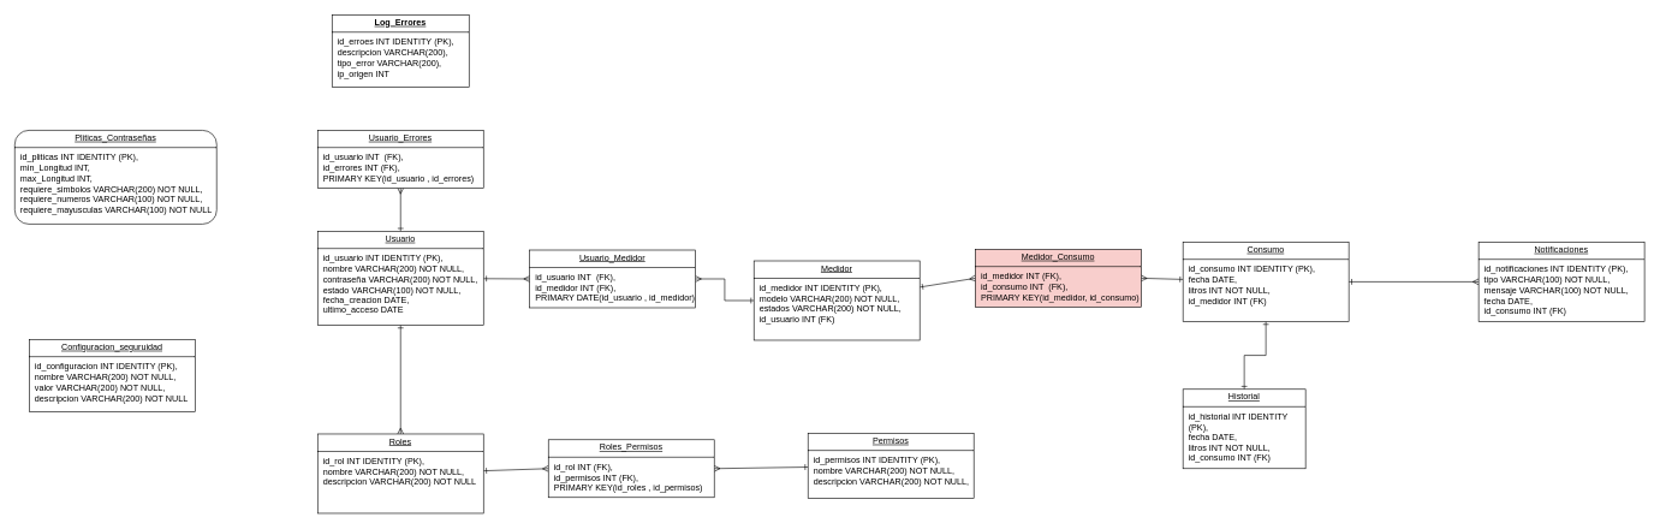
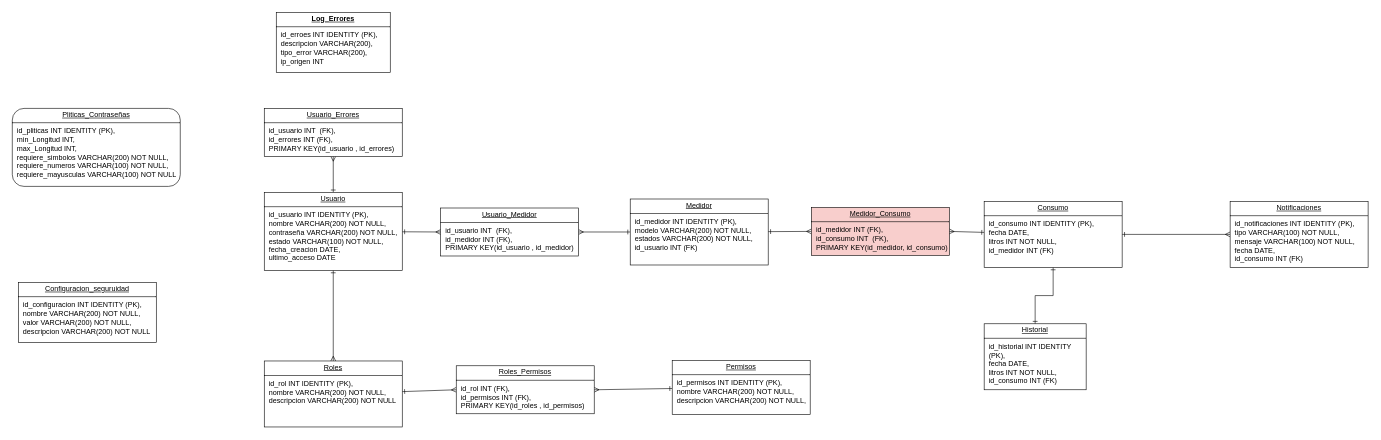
  <mxCell id="0" />
  <mxCell id="1" parent="0" />
  <mxCell id="2" value="&lt;p style=&quot;margin:0px;margin-top:4px;text-align:center;text-decoration:underline;&quot;&gt;&lt;b&gt;Log_Errores&lt;/b&gt;&lt;/p&gt;&lt;hr size=&quot;1&quot; style=&quot;border-style:solid;&quot;&gt;&lt;p style=&quot;margin:0px;margin-left:8px;&quot;&gt;id_erroes INT&amp;nbsp;&lt;span style=&quot;background-color: transparent; color: light-dark(rgb(0, 0, 0), rgb(255, 255, 255));&quot;&gt;IDENTITY&lt;/span&gt;&lt;span style=&quot;background-color: transparent; color: light-dark(rgb(0, 0, 0), rgb(255, 255, 255));&quot;&gt;&amp;nbsp;(PK),&lt;/span&gt;&lt;/p&gt;&lt;p style=&quot;margin:0px;margin-left:8px;&quot;&gt;descripcion VARCHAR(200),&lt;/p&gt;&lt;p style=&quot;margin:0px;margin-left:8px;&quot;&gt;tipo_error VARCHAR(200),&lt;/p&gt;&lt;p style=&quot;margin:0px;margin-left:8px;&quot;&gt;ip_origen INT&lt;/p&gt;" style="verticalAlign=top;align=left;overflow=fill;html=1;whiteSpace=wrap;" vertex="1" parent="1"><mxGeometry x="460" y="20" width="190" height="100" as="geometry" /></mxCell>
  <mxCell id="3" style="edgeStyle=orthogonalEdgeStyle;rounded=0;orthogonalLoop=1;jettySize=auto;html=1;entryX=0.5;entryY=0;entryDx=0;entryDy=0;endArrow=ERmany;endFill=0;startArrow=ERone;startFill=0;" edge="1" parent="1" source="6" target="8"><mxGeometry relative="1" as="geometry" /></mxCell>
  <mxCell id="4" style="edgeStyle=orthogonalEdgeStyle;rounded=0;orthogonalLoop=1;jettySize=auto;html=1;entryX=0.5;entryY=1;entryDx=0;entryDy=0;endArrow=ERmany;endFill=0;startArrow=ERone;startFill=0;" edge="1" parent="1" source="6" target="23"><mxGeometry relative="1" as="geometry" /></mxCell>
  <mxCell id="5" style="rounded=0;orthogonalLoop=1;jettySize=auto;html=1;entryX=0;entryY=0.5;entryDx=0;entryDy=0;endArrow=ERmany;endFill=0;startArrow=ERone;startFill=0;" edge="1" parent="1" source="6" target="21"><mxGeometry relative="1" as="geometry" /></mxCell>
  <mxCell id="6" value="&lt;p style=&quot;margin:0px;margin-top:4px;text-align:center;text-decoration:underline;&quot;&gt;Usuario&lt;/p&gt;&lt;hr size=&quot;1&quot; style=&quot;border-style:solid;&quot;&gt;&lt;p style=&quot;margin:0px;margin-left:8px;&quot;&gt;id_usuario INT IDENTITY (PK),&lt;/p&gt;&lt;p style=&quot;margin:0px;margin-left:8px;&quot;&gt;nombre VARCHAR(200) NOT NULL,&lt;/p&gt;&lt;p style=&quot;margin:0px;margin-left:8px;&quot;&gt;contraseña VARCHAR(200)&amp;nbsp;&lt;span style=&quot;background-color: transparent; color: light-dark(rgb(0, 0, 0), rgb(255, 255, 255));&quot;&gt;NOT NULL&lt;/span&gt;&lt;span style=&quot;background-color: transparent; color: light-dark(rgb(0, 0, 0), rgb(255, 255, 255));&quot;&gt;,&lt;/span&gt;&lt;/p&gt;&lt;p style=&quot;margin:0px;margin-left:8px;&quot;&gt;estado&amp;nbsp;&lt;span style=&quot;background-color: transparent; color: light-dark(rgb(0, 0, 0), rgb(255, 255, 255));&quot;&gt;VARCHAR(100)&amp;nbsp;&lt;/span&gt;&lt;span style=&quot;background-color: transparent; color: light-dark(rgb(0, 0, 0), rgb(255, 255, 255));&quot;&gt;NOT NULL&lt;/span&gt;&lt;span style=&quot;background-color: transparent; color: light-dark(rgb(0, 0, 0), rgb(255, 255, 255));&quot;&gt;,&lt;/span&gt;&lt;/p&gt;&lt;p style=&quot;margin:0px;margin-left:8px;&quot;&gt;fecha_creacion DATE,&lt;/p&gt;&lt;p style=&quot;margin:0px;margin-left:8px;&quot;&gt;ultimo_acceso&amp;nbsp;&lt;span style=&quot;background-color: transparent; color: light-dark(rgb(0, 0, 0), rgb(255, 255, 255));&quot;&gt;DATE&lt;/span&gt;&lt;/p&gt;" style="verticalAlign=top;align=left;overflow=fill;html=1;whiteSpace=wrap;" vertex="1" parent="1"><mxGeometry x="440" y="320" width="230" height="130" as="geometry" /></mxCell>
  <mxCell id="7" style="rounded=0;orthogonalLoop=1;jettySize=auto;html=1;entryX=0;entryY=0.5;entryDx=0;entryDy=0;endArrow=ERmany;endFill=0;startArrow=ERone;startFill=0;" edge="1" parent="1" source="8" target="20"><mxGeometry relative="1" as="geometry" /></mxCell>
  <mxCell id="8" value="&lt;p style=&quot;margin:0px;margin-top:4px;text-align:center;text-decoration:underline;&quot;&gt;Roles&lt;/p&gt;&lt;hr size=&quot;1&quot; style=&quot;border-style:solid;&quot;&gt;&lt;p style=&quot;margin:0px;margin-left:8px;&quot;&gt;id_rol INT IDENTITY (PK),&lt;/p&gt;&lt;p style=&quot;margin:0px;margin-left:8px;&quot;&gt;nombre VARCHAR(200) NOT NULL,&lt;/p&gt;&lt;p style=&quot;margin:0px;margin-left:8px;&quot;&gt;descripcion VARCHAR(200)&amp;nbsp;&lt;span style=&quot;background-color: transparent; color: light-dark(rgb(0, 0, 0), rgb(255, 255, 255));&quot;&gt;NOT NULL&lt;/span&gt;&lt;/p&gt;" style="verticalAlign=top;align=left;overflow=fill;html=1;whiteSpace=wrap;" vertex="1" parent="1"><mxGeometry x="440" y="601" width="230" height="110" as="geometry" /></mxCell>
  <mxCell id="9" style="edgeStyle=orthogonalEdgeStyle;rounded=0;orthogonalLoop=1;jettySize=auto;html=1;entryX=1;entryY=0.5;entryDx=0;entryDy=0;endArrow=ERmany;endFill=0;startArrow=ERone;startFill=0;" edge="1" parent="1" source="11" target="21"><mxGeometry relative="1" as="geometry" /></mxCell>
  <mxCell id="10" style="rounded=0;orthogonalLoop=1;jettySize=auto;html=1;entryX=0;entryY=0.5;entryDx=0;entryDy=0;startArrow=ERone;startFill=0;endArrow=ERmany;endFill=0;" edge="1" parent="1" source="11" target="22"><mxGeometry relative="1" as="geometry" /></mxCell>
- <mxCell id="11" value="&lt;p style=&quot;margin:0px;margin-top:4px;text-align:center;text-decoration:underline;&quot;&gt;Medidor&lt;/p&gt;&lt;hr size=&quot;1&quot; style=&quot;border-style:solid;&quot;&gt;&lt;p style=&quot;margin:0px;margin-left:8px;&quot;&gt;id_medidor INT IDENTITY (PK),&lt;/p&gt;&lt;p style=&quot;margin:0px;margin-left:8px;&quot;&gt;modelo VARCHAR(200) NOT NULL,&lt;/p&gt;&lt;p style=&quot;margin:0px;margin-left:8px;&quot;&gt;estados VARCHAR(200)&amp;nbsp;&lt;span style=&quot;background-color: transparent; color: light-dark(rgb(0, 0, 0), rgb(255, 255, 255));&quot;&gt;NOT NULL,&lt;/span&gt;&lt;/p&gt;&lt;p style=&quot;margin:0px;margin-left:8px;&quot;&gt;&lt;span style=&quot;background-color: transparent; color: light-dark(rgb(0, 0, 0), rgb(255, 255, 255));&quot;&gt;id_usuario INT (FK)&lt;/span&gt;&lt;/p&gt;" style="verticalAlign=top;align=left;overflow=fill;html=1;whiteSpace=wrap;" vertex="1" parent="1"><mxGeometry x="1045" y="361" width="230" height="110" as="geometry" /></mxCell>
+ <mxCell id="11" value="&lt;p style=&quot;margin:0px;margin-top:4px;text-align:center;text-decoration:underline;&quot;&gt;Medidor&lt;/p&gt;&lt;hr size=&quot;1&quot; style=&quot;border-style:solid;&quot;&gt;&lt;p style=&quot;margin:0px;margin-left:8px;&quot;&gt;id_medidor INT IDENTITY (PK),&lt;/p&gt;&lt;p style=&quot;margin:0px;margin-left:8px;&quot;&gt;modelo VARCHAR(200) NOT NULL,&lt;/p&gt;&lt;p style=&quot;margin:0px;margin-left:8px;&quot;&gt;estados VARCHAR(200)&amp;nbsp;&lt;span style=&quot;background-color: transparent; color: light-dark(rgb(0, 0, 0), rgb(255, 255, 255));&quot;&gt;NOT NULL,&lt;/span&gt;&lt;/p&gt;&lt;p style=&quot;margin:0px;margin-left:8px;&quot;&gt;&lt;span style=&quot;background-color: transparent; color: light-dark(rgb(0, 0, 0), rgb(255, 255, 255));&quot;&gt;id_usuario INT (FK)&lt;/span&gt;&lt;/p&gt;" style="verticalAlign=top;align=left;overflow=fill;html=1;whiteSpace=wrap;" vertex="1" parent="1"><mxGeometry x="1050" y="331" width="230" height="110" as="geometry" /></mxCell>
  <mxCell id="12" style="rounded=0;orthogonalLoop=1;jettySize=auto;html=1;entryX=1;entryY=0.5;entryDx=0;entryDy=0;startArrow=ERone;startFill=0;endArrow=ERmany;endFill=0;" edge="1" parent="1" source="13" target="20"><mxGeometry relative="1" as="geometry" /></mxCell>
  <mxCell id="13" value="&lt;p style=&quot;margin:0px;margin-top:4px;text-align:center;text-decoration:underline;&quot;&gt;Permisos&lt;/p&gt;&lt;hr size=&quot;1&quot; style=&quot;border-style:solid;&quot;&gt;&lt;p style=&quot;margin:0px;margin-left:8px;&quot;&gt;id_permisos INT IDENTITY (PK),&lt;/p&gt;&lt;p style=&quot;margin:0px;margin-left:8px;&quot;&gt;nombre VARCHAR(200) NOT NULL,&lt;/p&gt;&lt;p style=&quot;margin:0px;margin-left:8px;&quot;&gt;descripcion VARCHAR(200)&amp;nbsp;&lt;span style=&quot;background-color: transparent; color: light-dark(rgb(0, 0, 0), rgb(255, 255, 255));&quot;&gt;NOT NULL,&lt;/span&gt;&lt;/p&gt;" style="verticalAlign=top;align=left;overflow=fill;html=1;whiteSpace=wrap;" vertex="1" parent="1"><mxGeometry x="1120" y="600" width="230" height="90" as="geometry" /></mxCell>
  <mxCell id="14" style="edgeStyle=orthogonalEdgeStyle;rounded=0;orthogonalLoop=1;jettySize=auto;html=1;entryX=0.5;entryY=0;entryDx=0;entryDy=0;startArrow=ERone;startFill=0;endArrow=ERone;endFill=0;" edge="1" parent="1" source="17" target="19"><mxGeometry relative="1" as="geometry" /></mxCell>
  <mxCell id="15" style="edgeStyle=orthogonalEdgeStyle;rounded=0;orthogonalLoop=1;jettySize=auto;html=1;entryX=0;entryY=0.5;entryDx=0;entryDy=0;endArrow=ERmany;endFill=0;startArrow=ERone;startFill=0;" edge="1" parent="1" source="17" target="18"><mxGeometry relative="1" as="geometry" /></mxCell>
  <mxCell id="16" style="rounded=0;orthogonalLoop=1;jettySize=auto;html=1;entryX=1;entryY=0.5;entryDx=0;entryDy=0;endArrow=ERmany;endFill=0;startArrow=ERone;startFill=0;" edge="1" parent="1" source="17" target="22"><mxGeometry relative="1" as="geometry" /></mxCell>
  <mxCell id="17" value="&lt;p style=&quot;margin:0px;margin-top:4px;text-align:center;text-decoration:underline;&quot;&gt;Consumo&lt;/p&gt;&lt;hr size=&quot;1&quot; style=&quot;border-style:solid;&quot;&gt;&lt;p style=&quot;margin:0px;margin-left:8px;&quot;&gt;id_consumo INT IDENTITY (PK),&lt;/p&gt;&lt;p style=&quot;margin:0px;margin-left:8px;&quot;&gt;fecha DATE,&lt;/p&gt;&lt;p style=&quot;margin:0px;margin-left:8px;&quot;&gt;litros INT NOT NULL&lt;span style=&quot;background-color: transparent; color: light-dark(rgb(0, 0, 0), rgb(255, 255, 255));&quot;&gt;,&lt;/span&gt;&lt;/p&gt;&lt;p style=&quot;margin:0px;margin-left:8px;&quot;&gt;&lt;span style=&quot;background-color: transparent; color: light-dark(rgb(0, 0, 0), rgb(255, 255, 255));&quot;&gt;id_medidor INT (FK)&lt;/span&gt;&lt;/p&gt;" style="verticalAlign=top;align=left;overflow=fill;html=1;whiteSpace=wrap;" vertex="1" parent="1"><mxGeometry x="1640" y="335" width="230" height="110" as="geometry" /></mxCell>
  <mxCell id="18" value="&lt;p style=&quot;margin:0px;margin-top:4px;text-align:center;text-decoration:underline;&quot;&gt;Notificaciones&lt;/p&gt;&lt;hr size=&quot;1&quot; style=&quot;border-style:solid;&quot;&gt;&lt;p style=&quot;margin:0px;margin-left:8px;&quot;&gt;id_notificaciones INT IDENTITY (PK),&lt;/p&gt;&lt;p style=&quot;margin:0px;margin-left:8px;&quot;&gt;tipo VARCHAR(100) NOT NULL,&lt;/p&gt;&lt;p style=&quot;margin:0px;margin-left:8px;&quot;&gt;mensaje&amp;nbsp;&lt;span style=&quot;background-color: transparent; color: light-dark(rgb(0, 0, 0), rgb(255, 255, 255));&quot;&gt;VARCHAR(100) NOT NULL,&lt;/span&gt;&lt;/p&gt;&lt;p style=&quot;margin:0px;margin-left:8px;&quot;&gt;&lt;span style=&quot;background-color: transparent; color: light-dark(rgb(0, 0, 0), rgb(255, 255, 255));&quot;&gt;fecha DATE,&lt;/span&gt;&lt;/p&gt;&lt;p style=&quot;margin:0px;margin-left:8px;&quot;&gt;&lt;span style=&quot;background-color: transparent; color: light-dark(rgb(0, 0, 0), rgb(255, 255, 255));&quot;&gt;id_consumo INT (FK)&lt;/span&gt;&lt;/p&gt;" style="verticalAlign=top;align=left;overflow=fill;html=1;whiteSpace=wrap;" vertex="1" parent="1"><mxGeometry x="2050" y="335" width="230" height="110" as="geometry" /></mxCell>
  <mxCell id="19" value="&lt;p style=&quot;margin:0px;margin-top:4px;text-align:center;text-decoration:underline;&quot;&gt;Historial&lt;/p&gt;&lt;hr size=&quot;1&quot; style=&quot;border-style:solid;&quot;&gt;&lt;p style=&quot;margin:0px;margin-left:8px;&quot;&gt;id_historial INT IDENTITY (PK),&lt;/p&gt;&lt;p style=&quot;margin:0px;margin-left:8px;&quot;&gt;fecha DATE,&lt;/p&gt;&lt;p style=&quot;margin:0px;margin-left:8px;&quot;&gt;litros INT NOT NULL&lt;span style=&quot;background-color: transparent; color: light-dark(rgb(0, 0, 0), rgb(255, 255, 255));&quot;&gt;,&lt;/span&gt;&lt;/p&gt;&lt;p style=&quot;margin:0px;margin-left:8px;&quot;&gt;&lt;span style=&quot;background-color: transparent; color: light-dark(rgb(0, 0, 0), rgb(255, 255, 255));&quot;&gt;id_consumo INT (FK)&lt;/span&gt;&lt;/p&gt;" style="verticalAlign=top;align=left;overflow=fill;html=1;whiteSpace=wrap;" vertex="1" parent="1"><mxGeometry x="1640" y="539" width="170" height="110" as="geometry" /></mxCell>
  <mxCell id="20" value="&lt;p style=&quot;margin:0px;margin-top:4px;text-align:center;text-decoration:underline;&quot;&gt;Roles_Permisos&lt;/p&gt;&lt;hr size=&quot;1&quot; style=&quot;border-style:solid;&quot;&gt;&lt;p style=&quot;margin:0px;margin-left:8px;&quot;&gt;id_rol INT (FK),&lt;/p&gt;&lt;p style=&quot;margin:0px;margin-left:8px;&quot;&gt;&lt;span style=&quot;background-color: transparent; color: light-dark(rgb(0, 0, 0), rgb(255, 255, 255));&quot;&gt;id_permisos&amp;nbsp;&lt;/span&gt;INT (FK),&lt;/p&gt;&lt;p style=&quot;margin:0px;margin-left:8px;&quot;&gt;PRIMARY KEY(id_roles , id_permisos)&lt;/p&gt;" style="verticalAlign=top;align=left;overflow=fill;html=1;whiteSpace=wrap;" vertex="1" parent="1"><mxGeometry x="760" y="609" width="230" height="80" as="geometry" /></mxCell>
- <mxCell id="21" value="&lt;p style=&quot;margin:0px;margin-top:4px;text-align:center;text-decoration:underline;&quot;&gt;Usuario_Medidor&lt;/p&gt;&lt;hr size=&quot;1&quot; style=&quot;border-style:solid;&quot;&gt;&lt;p style=&quot;margin:0px;margin-left:8px;&quot;&gt;id_usuario INT&amp;nbsp; (FK),&lt;/p&gt;&lt;p style=&quot;margin:0px;margin-left:8px;&quot;&gt;&lt;span style=&quot;background-color: transparent; color: light-dark(rgb(0, 0, 0), rgb(255, 255, 255));&quot;&gt;id_medidor&lt;/span&gt;&lt;span style=&quot;background-color: transparent; color: light-dark(rgb(0, 0, 0), rgb(255, 255, 255));&quot;&gt;&amp;nbsp;&lt;/span&gt;INT (FK),&lt;/p&gt;&lt;p style=&quot;margin:0px;margin-left:8px;&quot;&gt;PRIMARY DATE(id_usuario , id_medidor)&lt;/p&gt;" style="verticalAlign=top;align=left;overflow=fill;html=1;whiteSpace=wrap;" vertex="1" parent="1"><mxGeometry x="734" y="346" width="230" height="80" as="geometry" /></mxCell>
+ <mxCell id="21" value="&lt;p style=&quot;margin:0px;margin-top:4px;text-align:center;text-decoration:underline;&quot;&gt;Usuario_Medidor&lt;/p&gt;&lt;hr size=&quot;1&quot; style=&quot;border-style:solid;&quot;&gt;&lt;p style=&quot;margin:0px;margin-left:8px;&quot;&gt;id_usuario INT&amp;nbsp; (FK),&lt;/p&gt;&lt;p style=&quot;margin:0px;margin-left:8px;&quot;&gt;&lt;span style=&quot;background-color: transparent; color: light-dark(rgb(0, 0, 0), rgb(255, 255, 255));&quot;&gt;id_medidor&lt;/span&gt;&lt;span style=&quot;background-color: transparent; color: light-dark(rgb(0, 0, 0), rgb(255, 255, 255));&quot;&gt;&amp;nbsp;&lt;/span&gt;INT (FK),&lt;/p&gt;&lt;p style=&quot;margin:0px;margin-left:8px;&quot;&gt;PRIMARY KEY(id_usuario , id_medidor)&lt;/p&gt;" style="verticalAlign=top;align=left;overflow=fill;html=1;whiteSpace=wrap;" vertex="1" parent="1"><mxGeometry x="734" y="346" width="230" height="80" as="geometry" /></mxCell>
  <mxCell id="22" value="&lt;p style=&quot;margin:0px;margin-top:4px;text-align:center;text-decoration:underline;&quot;&gt;Medidor_Consumo&lt;/p&gt;&lt;hr size=&quot;1&quot; style=&quot;border-style:solid;&quot;&gt;&lt;p style=&quot;margin:0px;margin-left:8px;&quot;&gt;&lt;span style=&quot;background-color: transparent; color: light-dark(rgb(0, 0, 0), rgb(255, 255, 255));&quot;&gt;id_medidor&lt;/span&gt;&lt;span style=&quot;background-color: transparent; color: light-dark(rgb(0, 0, 0), rgb(255, 255, 255));&quot;&gt;&amp;nbsp;&lt;/span&gt;&lt;span style=&quot;background-color: transparent; color: light-dark(rgb(0, 0, 0), rgb(255, 255, 255));&quot;&gt;INT (FK),&lt;/span&gt;&lt;/p&gt;&lt;p style=&quot;margin:0px;margin-left:8px;&quot;&gt;&lt;span style=&quot;color: light-dark(rgb(0, 0, 0), rgb(255, 255, 255)); background-color: transparent;&quot;&gt;id_consumo&lt;/span&gt;&amp;nbsp;INT&amp;nbsp; (FK),&lt;/p&gt;&lt;p style=&quot;margin:0px;margin-left:8px;&quot;&gt;PRIMARY KEY(id_medidor, id_consumo)&lt;/p&gt;" style="verticalAlign=top;align=left;overflow=fill;html=1;whiteSpace=wrap;fillColor=#f8cecc;" vertex="1" parent="1"><mxGeometry x="1352" y="345" width="230" height="80" as="geometry" /></mxCell>
  <mxCell id="23" value="&lt;p style=&quot;margin:0px;margin-top:4px;text-align:center;text-decoration:underline;&quot;&gt;Usuario_Errores&lt;/p&gt;&lt;hr size=&quot;1&quot; style=&quot;border-style:solid;&quot;&gt;&lt;p style=&quot;margin:0px;margin-left:8px;&quot;&gt;id_usuario INT&amp;nbsp; (FK),&lt;/p&gt;&lt;p style=&quot;margin:0px;margin-left:8px;&quot;&gt;&lt;span style=&quot;background-color: transparent; color: light-dark(rgb(0, 0, 0), rgb(255, 255, 255));&quot;&gt;id_errores&amp;nbsp;&lt;/span&gt;INT (FK),&lt;/p&gt;&lt;p style=&quot;margin:0px;margin-left:8px;&quot;&gt;PRIMARY KEY(id_usuario ,&amp;nbsp;&lt;span style=&quot;background-color: transparent; color: light-dark(rgb(0, 0, 0), rgb(255, 255, 255));&quot;&gt;id_errores&lt;/span&gt;&lt;span style=&quot;background-color: transparent; color: light-dark(rgb(0, 0, 0), rgb(255, 255, 255));&quot;&gt;)&lt;/span&gt;&lt;/p&gt;" style="verticalAlign=top;align=left;overflow=fill;html=1;whiteSpace=wrap;" vertex="1" parent="1"><mxGeometry x="440" y="180" width="230" height="80" as="geometry" /></mxCell>
  <mxCell id="24" value="&lt;p style=&quot;margin:0px;margin-top:4px;text-align:center;text-decoration:underline;&quot;&gt;Pliticas_Contraseñas&lt;/p&gt;&lt;hr size=&quot;1&quot; style=&quot;border-style:solid;&quot;&gt;&lt;p style=&quot;margin:0px;margin-left:8px;&quot;&gt;id_pliticas INT IDENTITY (PK),&lt;/p&gt;&lt;p style=&quot;margin:0px;margin-left:8px;&quot;&gt;min_Longitud INT,&lt;/p&gt;&lt;p style=&quot;margin:0px;margin-left:8px;&quot;&gt;max_Longitud INT,&lt;/p&gt;&lt;p style=&quot;margin:0px;margin-left:8px;&quot;&gt;requiere_simbolos VARCHAR(200)&amp;nbsp;&lt;span style=&quot;background-color: transparent; color: light-dark(rgb(0, 0, 0), rgb(255, 255, 255));&quot;&gt;NOT NULL&lt;/span&gt;&lt;span style=&quot;background-color: transparent; color: light-dark(rgb(0, 0, 0), rgb(255, 255, 255));&quot;&gt;,&lt;/span&gt;&lt;/p&gt;&lt;p style=&quot;margin:0px;margin-left:8px;&quot;&gt;&lt;span style=&quot;background-color: transparent; color: light-dark(rgb(0, 0, 0), rgb(255, 255, 255));&quot;&gt;requiere_numeros&amp;nbsp;&lt;/span&gt;&lt;span style=&quot;background-color: transparent; color: light-dark(rgb(0, 0, 0), rgb(255, 255, 255));&quot;&gt;VARCHAR(100)&amp;nbsp;&lt;/span&gt;&lt;span style=&quot;background-color: transparent; color: light-dark(rgb(0, 0, 0), rgb(255, 255, 255));&quot;&gt;NOT NULL&lt;/span&gt;&lt;span style=&quot;background-color: transparent; color: light-dark(rgb(0, 0, 0), rgb(255, 255, 255));&quot;&gt;,&lt;/span&gt;&lt;/p&gt;&lt;p style=&quot;margin:0px;margin-left:8px;&quot;&gt;&lt;span style=&quot;background-color: transparent; color: light-dark(rgb(0, 0, 0), rgb(255, 255, 255));&quot;&gt;requiere_mayusculas&lt;/span&gt;&amp;nbsp;&lt;span style=&quot;background-color: transparent; color: light-dark(rgb(0, 0, 0), rgb(255, 255, 255));&quot;&gt;VARCHAR(100)&amp;nbsp;&lt;/span&gt;&lt;span style=&quot;background-color: transparent; color: light-dark(rgb(0, 0, 0), rgb(255, 255, 255));&quot;&gt;NOT NULL&lt;/span&gt;&lt;/p&gt;" style="verticalAlign=top;align=left;overflow=fill;html=1;whiteSpace=wrap;rounded=1;" vertex="1" parent="1"><mxGeometry x="20" y="180" width="280" height="130" as="geometry" /></mxCell>
- <mxCell id="25" value="&lt;p style=&quot;margin:0px;margin-top:4px;text-align:center;text-decoration:underline;&quot;&gt;Configuracion_seguruidad&lt;/p&gt;&lt;hr size=&quot;1&quot; style=&quot;border-style:solid;&quot;&gt;&lt;p style=&quot;margin:0px;margin-left:8px;&quot;&gt;id_configuracion INT IDENTITY (PK),&lt;/p&gt;&lt;p style=&quot;margin:0px;margin-left:8px;&quot;&gt;nombre VARCHAR(200) NOT NULL,&lt;/p&gt;&lt;p style=&quot;margin:0px;margin-left:8px;&quot;&gt;valor VARCHAR(200)&amp;nbsp;&lt;span style=&quot;background-color: transparent; color: light-dark(rgb(0, 0, 0), rgb(255, 255, 255));&quot;&gt;NOT NULL&lt;/span&gt;&lt;span style=&quot;background-color: transparent; color: light-dark(rgb(0, 0, 0), rgb(255, 255, 255));&quot;&gt;,&lt;/span&gt;&lt;/p&gt;&lt;p style=&quot;margin:0px;margin-left:8px;&quot;&gt;descripcion&amp;nbsp;&lt;span style=&quot;background-color: transparent; color: light-dark(rgb(0, 0, 0), rgb(255, 255, 255));&quot;&gt;VARCHAR(200)&amp;nbsp;&lt;/span&gt;&lt;span style=&quot;background-color: transparent; color: light-dark(rgb(0, 0, 0), rgb(255, 255, 255));&quot;&gt;NOT NULL&lt;/span&gt;&lt;/p&gt;" style="verticalAlign=top;align=left;overflow=fill;html=1;whiteSpace=wrap;" vertex="1" parent="1"><mxGeometry x="40" y="470" width="230" height="100" as="geometry" /></mxCell>
+ <mxCell id="25" value="&lt;p style=&quot;margin:0px;margin-top:4px;text-align:center;text-decoration:underline;&quot;&gt;Configuracion_seguruidad&lt;/p&gt;&lt;hr size=&quot;1&quot; style=&quot;border-style:solid;&quot;&gt;&lt;p style=&quot;margin:0px;margin-left:8px;&quot;&gt;id_configuracion INT IDENTITY (PK),&lt;/p&gt;&lt;p style=&quot;margin:0px;margin-left:8px;&quot;&gt;nombre VARCHAR(200) NOT NULL,&lt;/p&gt;&lt;p style=&quot;margin:0px;margin-left:8px;&quot;&gt;valor VARCHAR(200)&amp;nbsp;&lt;span style=&quot;background-color: transparent; color: light-dark(rgb(0, 0, 0), rgb(255, 255, 255));&quot;&gt;NOT NULL&lt;/span&gt;&lt;span style=&quot;background-color: transparent; color: light-dark(rgb(0, 0, 0), rgb(255, 255, 255));&quot;&gt;,&lt;/span&gt;&lt;/p&gt;&lt;p style=&quot;margin:0px;margin-left:8px;&quot;&gt;descripcion&amp;nbsp;&lt;span style=&quot;background-color: transparent; color: light-dark(rgb(0, 0, 0), rgb(255, 255, 255));&quot;&gt;VARCHAR(200)&amp;nbsp;&lt;/span&gt;&lt;span style=&quot;background-color: transparent; color: light-dark(rgb(0, 0, 0), rgb(255, 255, 255));&quot;&gt;NOT NULL&lt;/span&gt;&lt;/p&gt;" style="verticalAlign=top;align=left;overflow=fill;html=1;whiteSpace=wrap;" vertex="1" parent="1"><mxGeometry x="30" y="470" width="230" height="100" as="geometry" /></mxCell>
